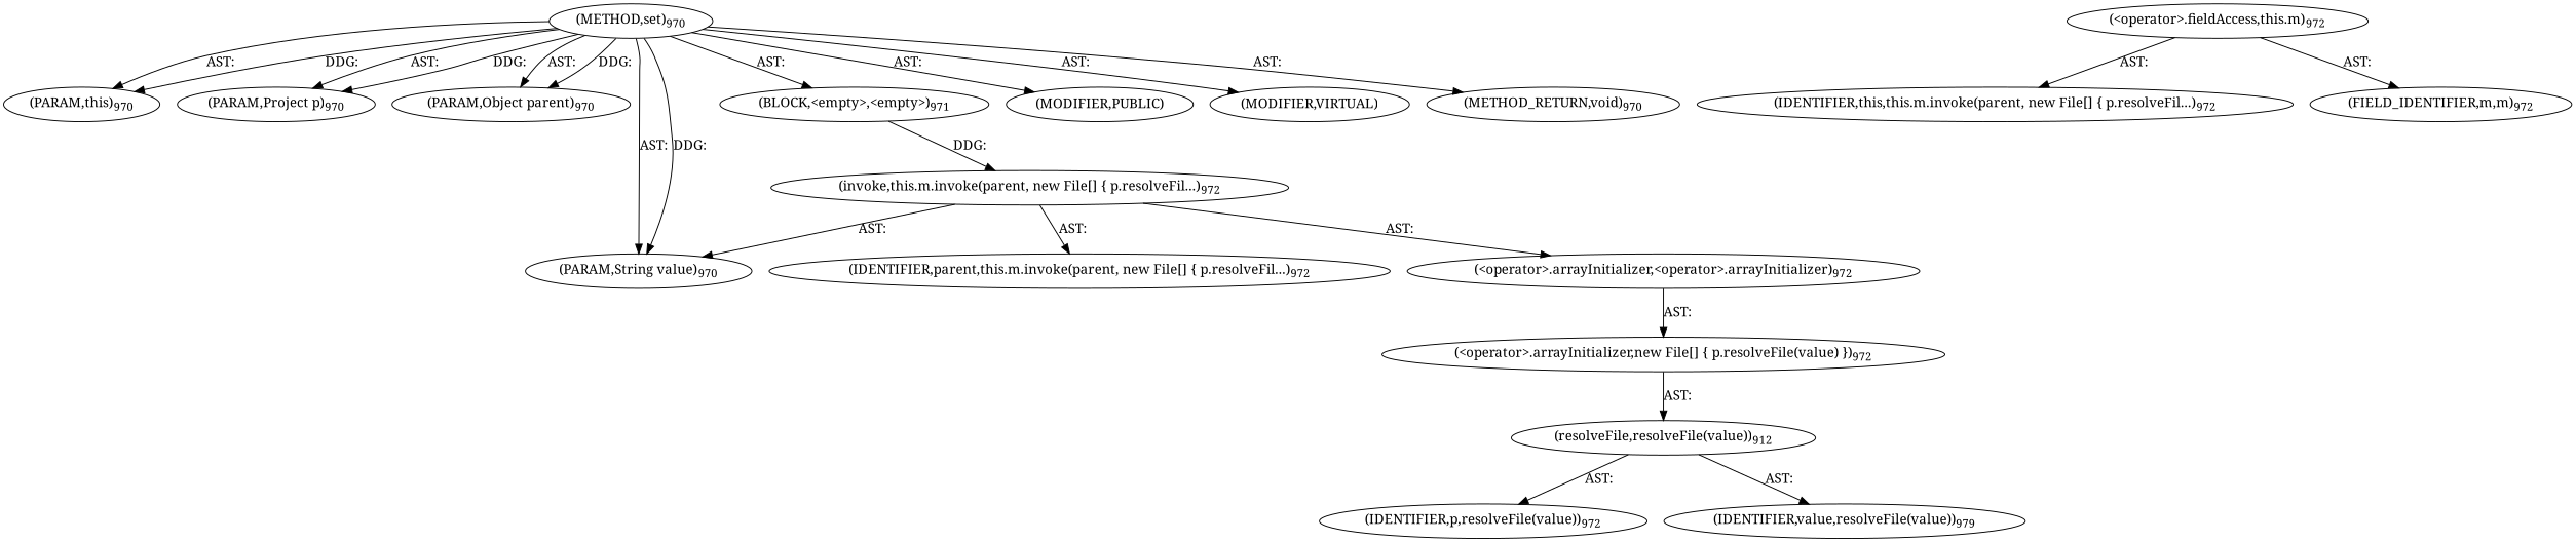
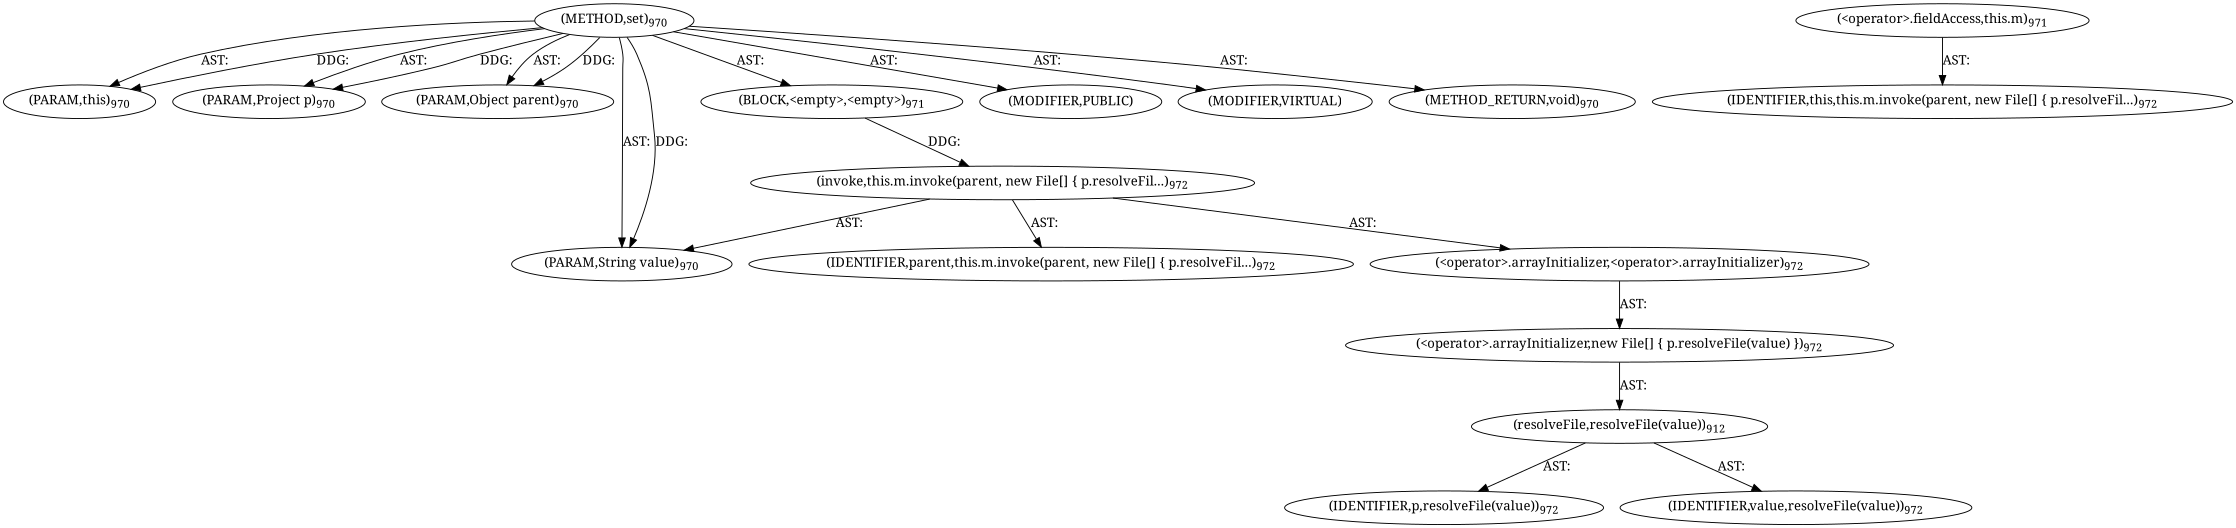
  digraph {
    fontname="Noto Serif"
    node [fontname="Noto Serif"]
    edge [fontname="Noto Serif"]
    n1 [label=<(METHOD,set)<SUB>970</SUB>>]
    n2 [label=<(PARAM,this)<SUB>970</SUB>>]
    n3 [label=<(PARAM,Project p)<SUB>970</SUB>>]
    n4 [label=<(PARAM,Object parent)<SUB>970</SUB>>]
    n5 [label=<(PARAM,String value)<SUB>970</SUB>>]
    n6 [label=<(BLOCK,&lt;empty&gt;,&lt;empty&gt;)<SUB>971</SUB>>]
    n7 [label=<(MODIFIER,PUBLIC)>]
    n8 [label=<(MODIFIER,VIRTUAL)>]
    n9 [label=<(METHOD_RETURN,void)<SUB>970</SUB>>]
    n10 [label=<(invoke,this.m.invoke(parent, new File[] { p.resolveFil...)<SUB>972</SUB>>]
    n11 [label=<(IDENTIFIER,parent,this.m.invoke(parent, new File[] { p.resolveFil...)<SUB>972</SUB>>]
    n12 [label=<(&lt;operator&gt;.arrayInitializer,&lt;operator&gt;.arrayInitializer)<SUB>972</SUB>>]
-   n13 [label=<(&lt;operator&gt;.fieldAccess,this.m)<SUB>972</SUB>>]
+   n13 [label=<(&lt;operator&gt;.fieldAccess,this.m)<SUB>971</SUB>>]
    n14 [label=<(IDENTIFIER,this,this.m.invoke(parent, new File[] { p.resolveFil...)<SUB>972</SUB>>]
-   n15 [label=<(FIELD_IDENTIFIER,m,m)<SUB>972</SUB>>]
    n16 [label=<(&lt;operator&gt;.arrayInitializer,new File[] { p.resolveFile(value) })<SUB>972</SUB>>]
    n17 [label=<(resolveFile,resolveFile(value))<SUB>912</SUB>>]
    n18 [label=<(IDENTIFIER,p,resolveFile(value))<SUB>972</SUB>>]
-   n19 [label=<(IDENTIFIER,value,resolveFile(value))<SUB>979</SUB>>]
+   n19 [label=<(IDENTIFIER,value,resolveFile(value))<SUB>972</SUB>>]
    n1 -> n2 [label="AST: "]
    n1 -> n2 [label="DDG: "]
    n1 -> n3 [label="AST: "]
    n1 -> n3 [label="DDG: "]
    n1 -> n4 [label="AST: "]
    n1 -> n4 [label="DDG: "]
    n1 -> n5 [label="AST: "]
    n1 -> n5 [label="DDG: "]
    n1 -> n6 [label="AST: "]
    n1 -> n7 [label="AST: "]
    n1 -> n8 [label="AST: "]
    n1 -> n9 [label="AST: "]
    n6 -> n10 [label="DDG: "]
    n10 -> n5 [label="AST: "]
    n10 -> n11 [label="AST: "]
    n10 -> n12 [label="AST: "]
    n12 -> n16 [label="AST: "]
    n13 -> n14 [label="AST: "]
-   n13 -> n15 [label="AST: "]
    n16 -> n17 [label="AST: "]
    n17 -> n18 [label="AST: "]
    n17 -> n19 [label="AST: "]
  }
